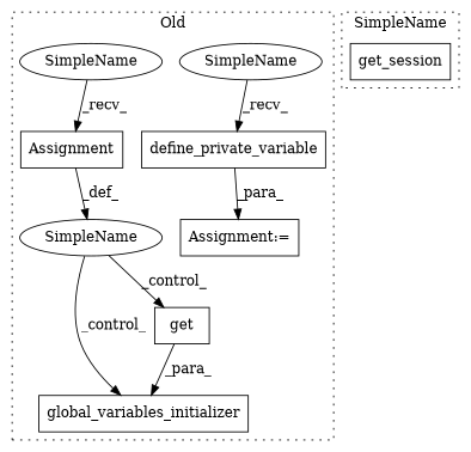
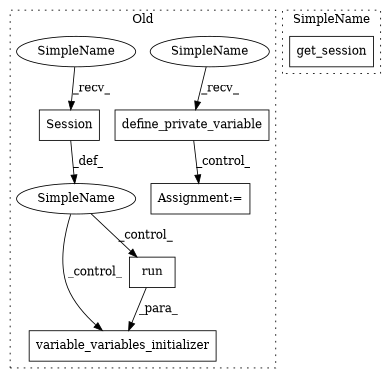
  digraph {
    node [a=32 l=12 shape=box]
-   n1 [l=9 label=Assignment s=6175]
-   n2 [l=30 label=global_variables_initializer s=6230]
+   n1 [l=9 label=Session s=6175]
+   n2 [l=30 label=variable_variables_initializer s=6230]
    n3 [l="24,1" label=define_private_variable s="6105,6139"]
-   n4 [l="4,1" label=get s="6215,6260"]
+   n4 [l="4,1" label=run s="6215,6260"]
    n5 [a=42 label=SimpleName shape=ellipse l=""]
    n6 [a=7 l=1 label="Assignment:=" s=6091]
    n7 [a=42 label=SimpleName s=6092 shape=ellipse]
    n8 [a=42 label=SimpleName s=6162 shape=ellipse]
    n9 [l=13 label=get_session s=6572]
    subgraph cluster_1 {
      label=Old
      style=dotted
      n1
      n2
      n3
      n4
      n5
      n6
      n7
      n8
    }
    subgraph cluster_2 {
      label=SimpleName
      style=dotted
      n9
    }
    n1 -> n5 [label=_def_]
-   n3 -> n6 [label=_para_]
+   n3 -> n6 [label=_control_]
    n4 -> n2 [label=_para_]
    n5 -> n2 [label=_control_]
    n5 -> n4 [label=_control_]
    n7 -> n3 [label=_recv_]
    n8 -> n1 [label=_recv_]
  }
